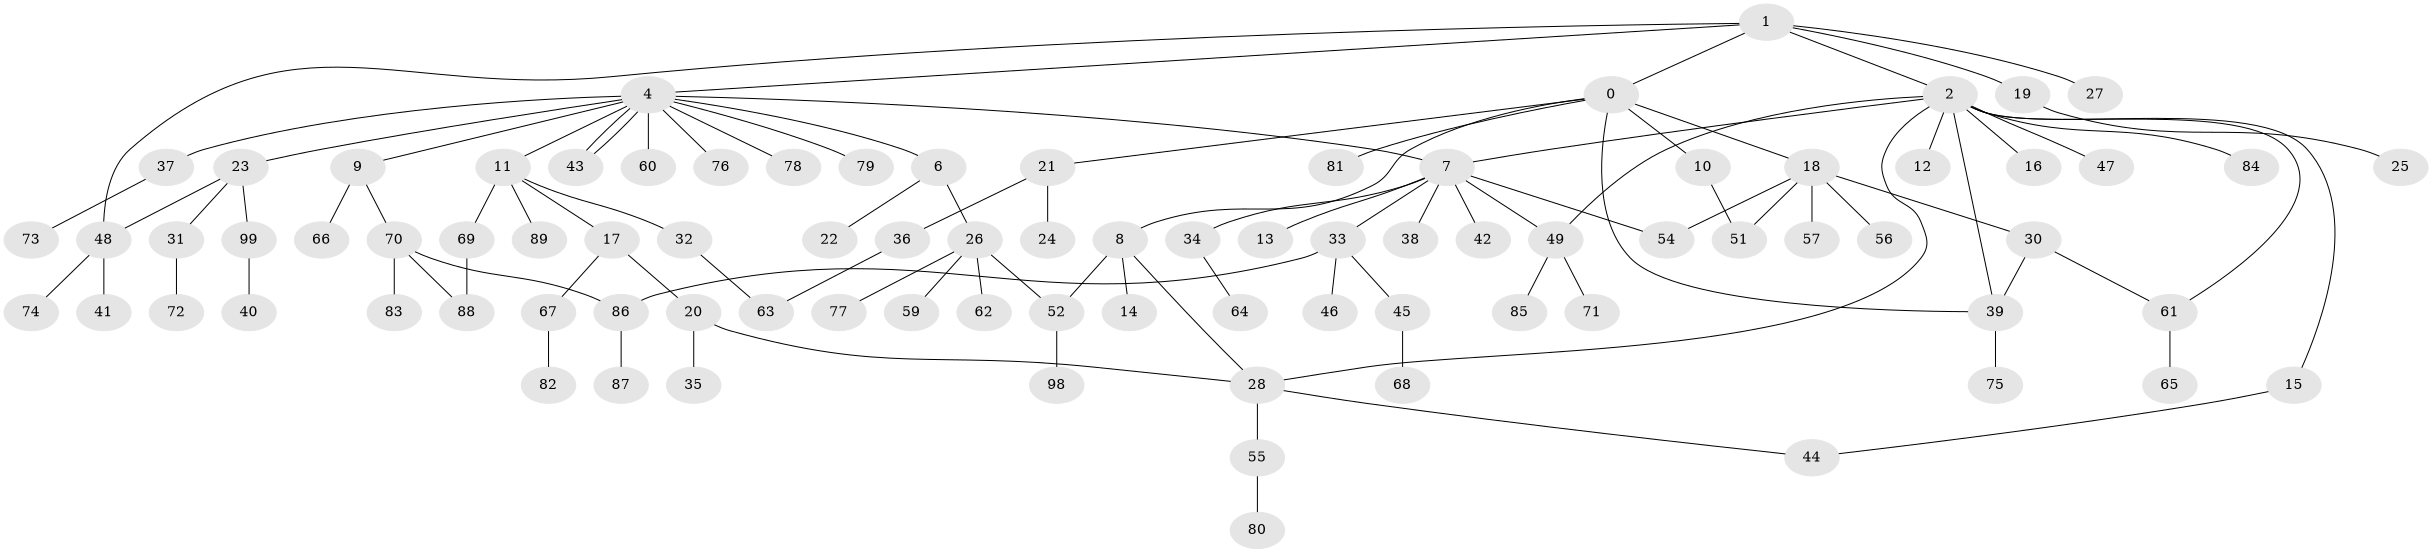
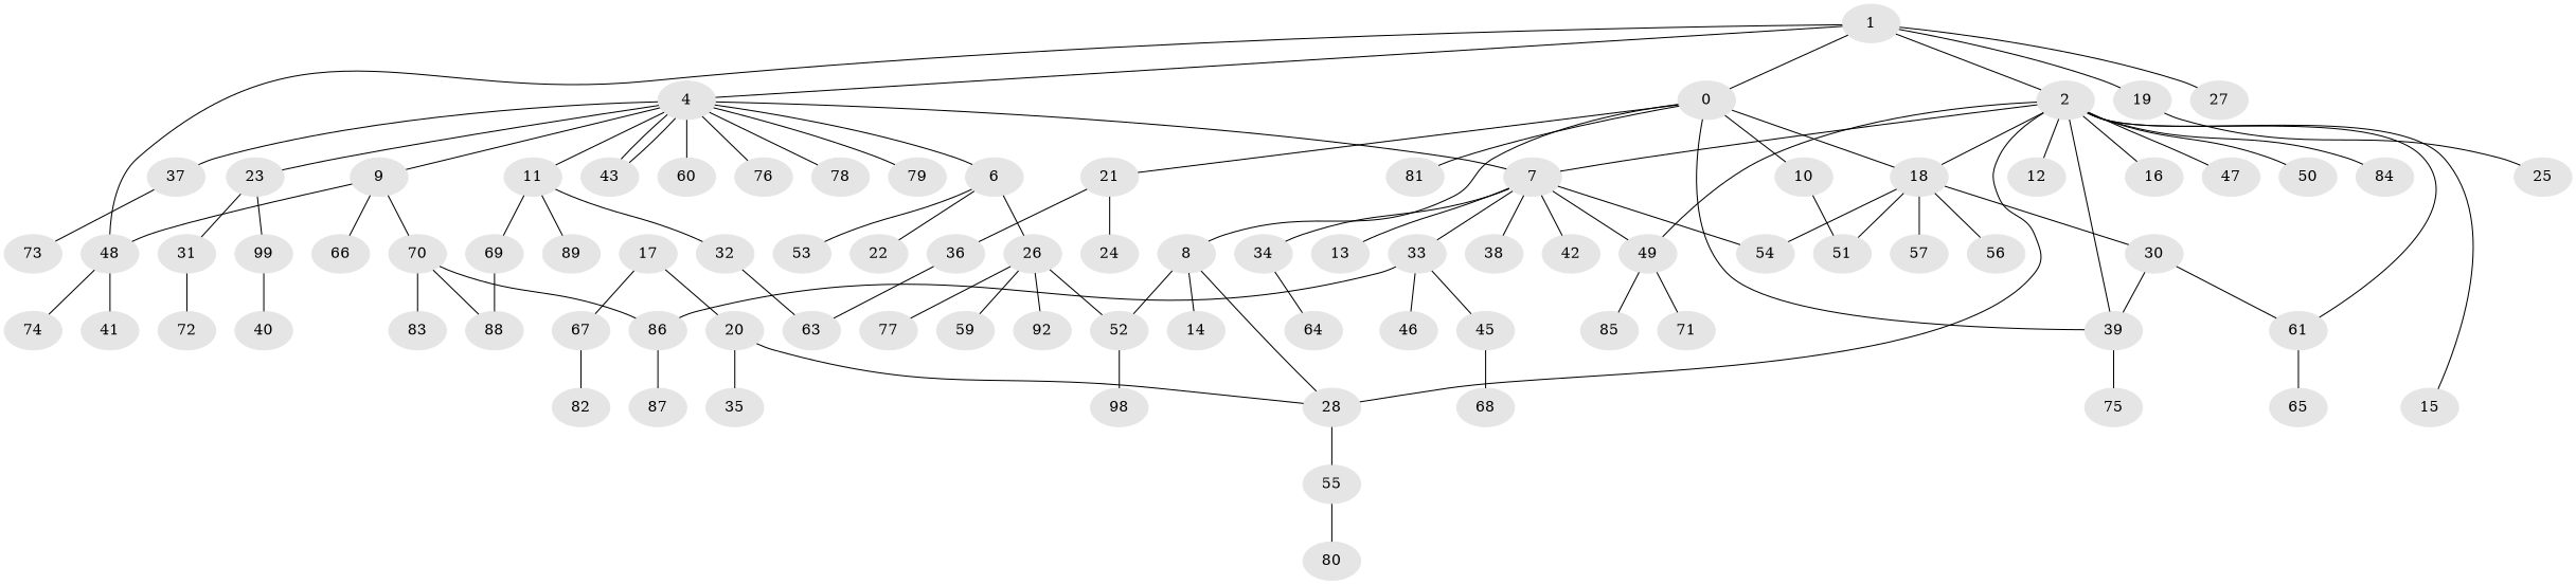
  graph {
    node [color=gray90 style=filled]
    1
    2
    4
    n4 [label=0]
    19
    27
    48
    7
    12
    15
    16
    18
    28
    39
    47
    49
+   50
    61
    84
    6
    9
    11
    23
    37
    43
    60
    76
    78
    79
    8
    10
    21
    81
    25
    41
    74
    33
    13
    34
    38
    42
    54
-   44
    51
    30
    56
    57
    55
    75
    71
    85
    65
    22
    26
+   53
    66
    70
    69
    17
    32
    89
    n62 [label=99]
    31
    73
    88
    14
    52
    24
    36
    59
-   62
+   62 [label=92]
    77
    45
    46
    86
    64
    n77 [label=98]
    83
    20
    67
    63
    35
    82
    40
    72
    80
    68
    87
    1 -- 2
    1 -- 4
    1 -- n4
    1 -- 19
    1 -- 27
    1 -- 48
    2 -- 7
    2 -- 12
    2 -- 15
    2 -- 16
+   2 -- 18
    2 -- 28
    2 -- 39
    2 -- 47
    2 -- 49
+   2 -- 50
    2 -- 61
    2 -- 84
    4 -- 7
    4 -- 6
    4 -- 9
    4 -- 11
    4 -- 23
    4 -- 37
    4 -- 43
    4 -- 43
    4 -- 60
    4 -- 76
    4 -- 78
    4 -- 79
    n4 -- 18
    n4 -- 39
    n4 -- 8
    n4 -- 10
    n4 -- 21
    n4 -- 81
    19 -- 25
    48 -- 41
    48 -- 74
    7 -- 49
    7 -- 33
    7 -- 13
    7 -- 34
    7 -- 38
    7 -- 42
    7 -- 54
-   15 -- 44
    18 -- 54
    18 -- 51
    18 -- 30
    18 -- 56
    18 -- 57
-   28 -- 44
    28 -- 55
    39 -- 75
    49 -- 71
    49 -- 85
    61 -- 65
    6 -- 22
    6 -- 26
+   6 -- 53
    9 -- 66
    9 -- 70
    11 -- 69
-   11 -- 17
    11 -- 32
    11 -- 89
-   23 -- 48
+   9 -- 48
    23 -- n62
    23 -- 31
    37 -- 73
    8 -- 28
    8 -- 14
    8 -- 52
    10 -- 51
    21 -- 24
    21 -- 36
    33 -- 45
    33 -- 46
    33 -- 86
    34 -- 64
    30 -- 39
    30 -- 61
    55 -- 80
    26 -- 52
    26 -- 59
    26 -- 62
    26 -- 77
    70 -- 88
    70 -- 86
    70 -- 83
    69 -- 88
    17 -- 20
    17 -- 67
    32 -- 63
    n62 -- 40
    31 -- 72
    52 -- n77
    36 -- 63
    45 -- 68
    86 -- 87
    20 -- 28
    20 -- 35
    67 -- 82
  }
